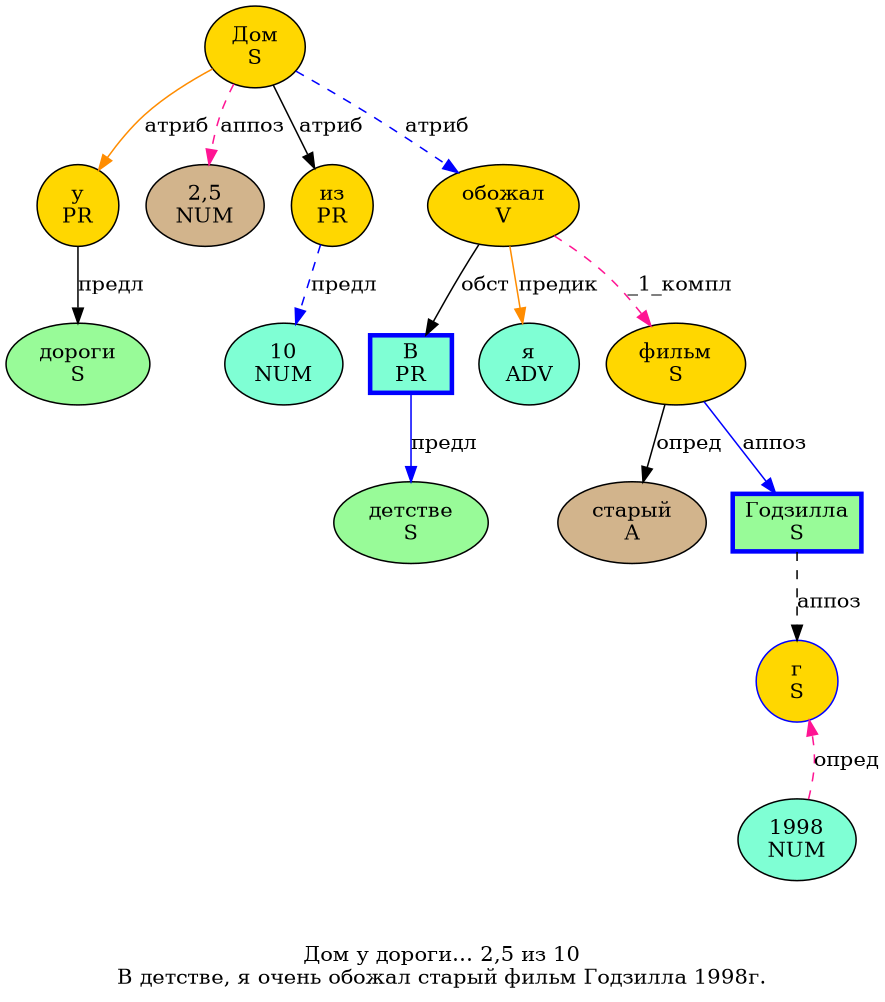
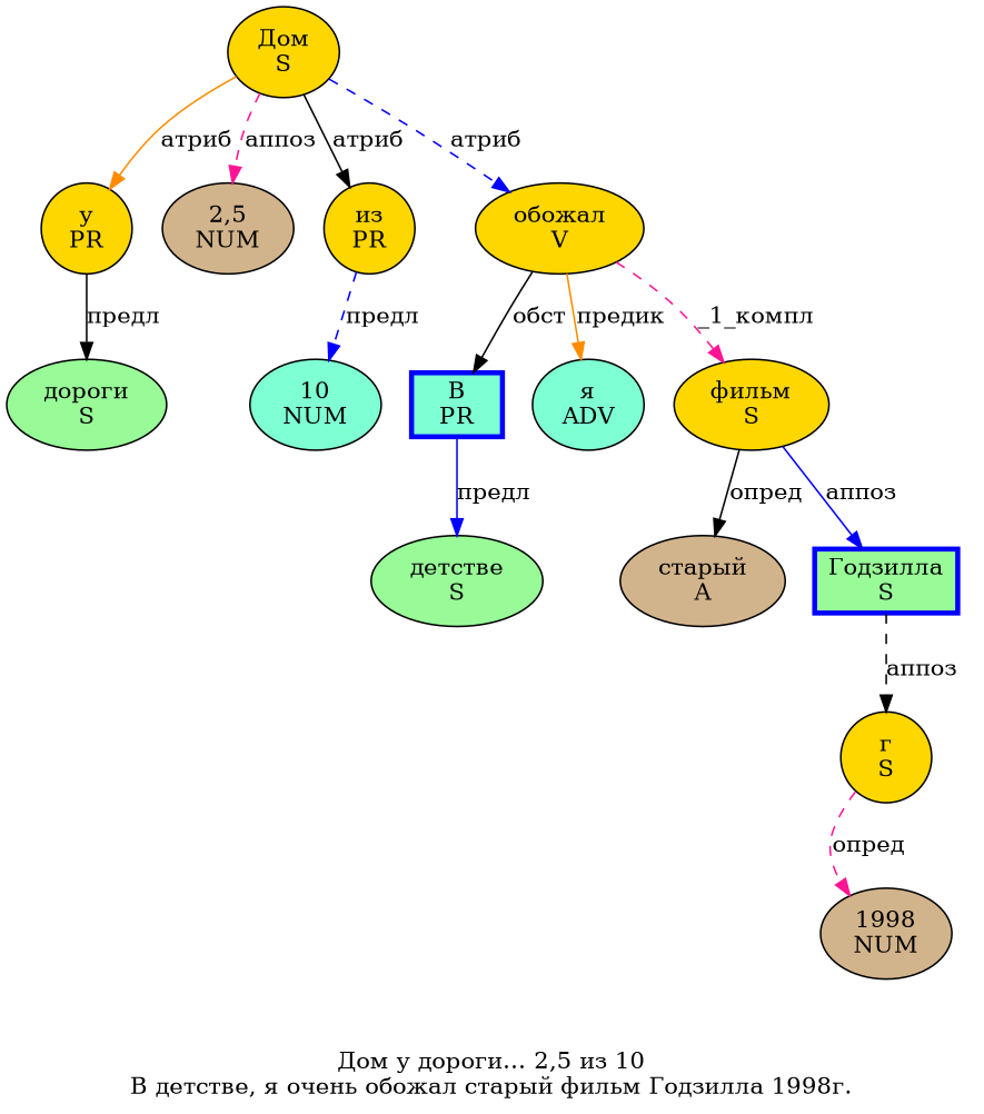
  digraph {
    label="Дом у дороги… 2,5 из 10\nВ детстве, я очень обожал старый фильм Годзилла 1998г."
    node [fillcolor=gold penwidth=1 shape=ellipse style=filled]
    edge [color=black style=solid]
    n1 [label="Дом\nS"]
    n2 [label="у\nPR"]
    n3 [fillcolor=tan label="2,5\nNUM"]
    n4 [label="из\nPR"]
    n5 [label="обожал\nV"]
    n6 [fillcolor=palegreen label="дороги\nS"]
    n7 [fillcolor=aquamarine label="10\nNUM"]
    n8 [color=blue fillcolor=aquamarine label="В\nPR" penwidth=3 shape=box]
    n9 [fillcolor=aquamarine label="я\nADV"]
    n10 [label="фильм\nS"]
    n11 [fillcolor=palegreen label="детстве\nS"]
    n12 [fillcolor=tan label="старый\nA"]
    n13 [color=blue fillcolor=palegreen label="Годзилла\nS" penwidth=3 shape=box]
-   n14 [label="г\nS" color=blue]
-   n15 [fillcolor=aquamarine label="1998\nNUM"]
+   n14 [label="г\nS"]
+   n15 [fillcolor=tan label="1998\nNUM"]
    n1 -> n2 [color=darkorange label="атриб"]
    n1 -> n3 [color=deeppink label="аппоз" style=dashed]
    n1 -> n4 [label="атриб"]
    n1 -> n5 [color=blue label="атриб" style=dashed]
    n2 -> n6 [label="предл"]
    n4 -> n7 [color=blue label="предл" style=dashed]
    n5 -> n8 [label="обст"]
    n5 -> n9 [color=darkorange label="предик"]
    n5 -> n10 [color=deeppink label="_1_компл" style=dashed]
    n8 -> n11 [color=blue label="предл"]
    n10 -> n12 [label="опред"]
    n10 -> n13 [color=blue label="аппоз"]
    n13 -> n14 [label="аппоз" style=dashed]
-   n15 -> n14 [color=deeppink label="опред" style=dashed]
+   n14 -> n15 [color=deeppink label="опред" style=dashed]
  }
